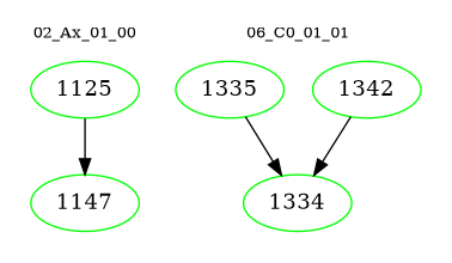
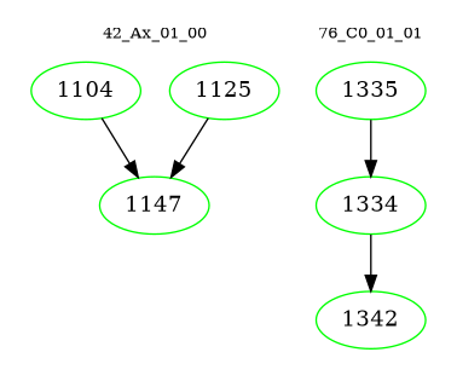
  digraph {
    node [color=green]
    edge [color=black]
    n1 [label=1125]
+   n2 [label=1104]
    n3 [label=1147]
    n4 [label=1342]
    n5 [label=1334]
    n6 [label=1335]
    subgraph cluster_1 {
      color=white
      fontsize=10
-     label="02_Ax_01_00"
+     label="42_Ax_01_00"
      n1
+     n2
      n3
    }
    subgraph cluster_2 {
      color=white
      fontsize=10
-     label="06_C0_01_01"
+     label="76_C0_01_01"
      n4
      n5
      n6
    }
    n1 -> n3
-   n4 -> n5
+   n2 -> n3
+   n5 -> n4
    n6 -> n5
  }
